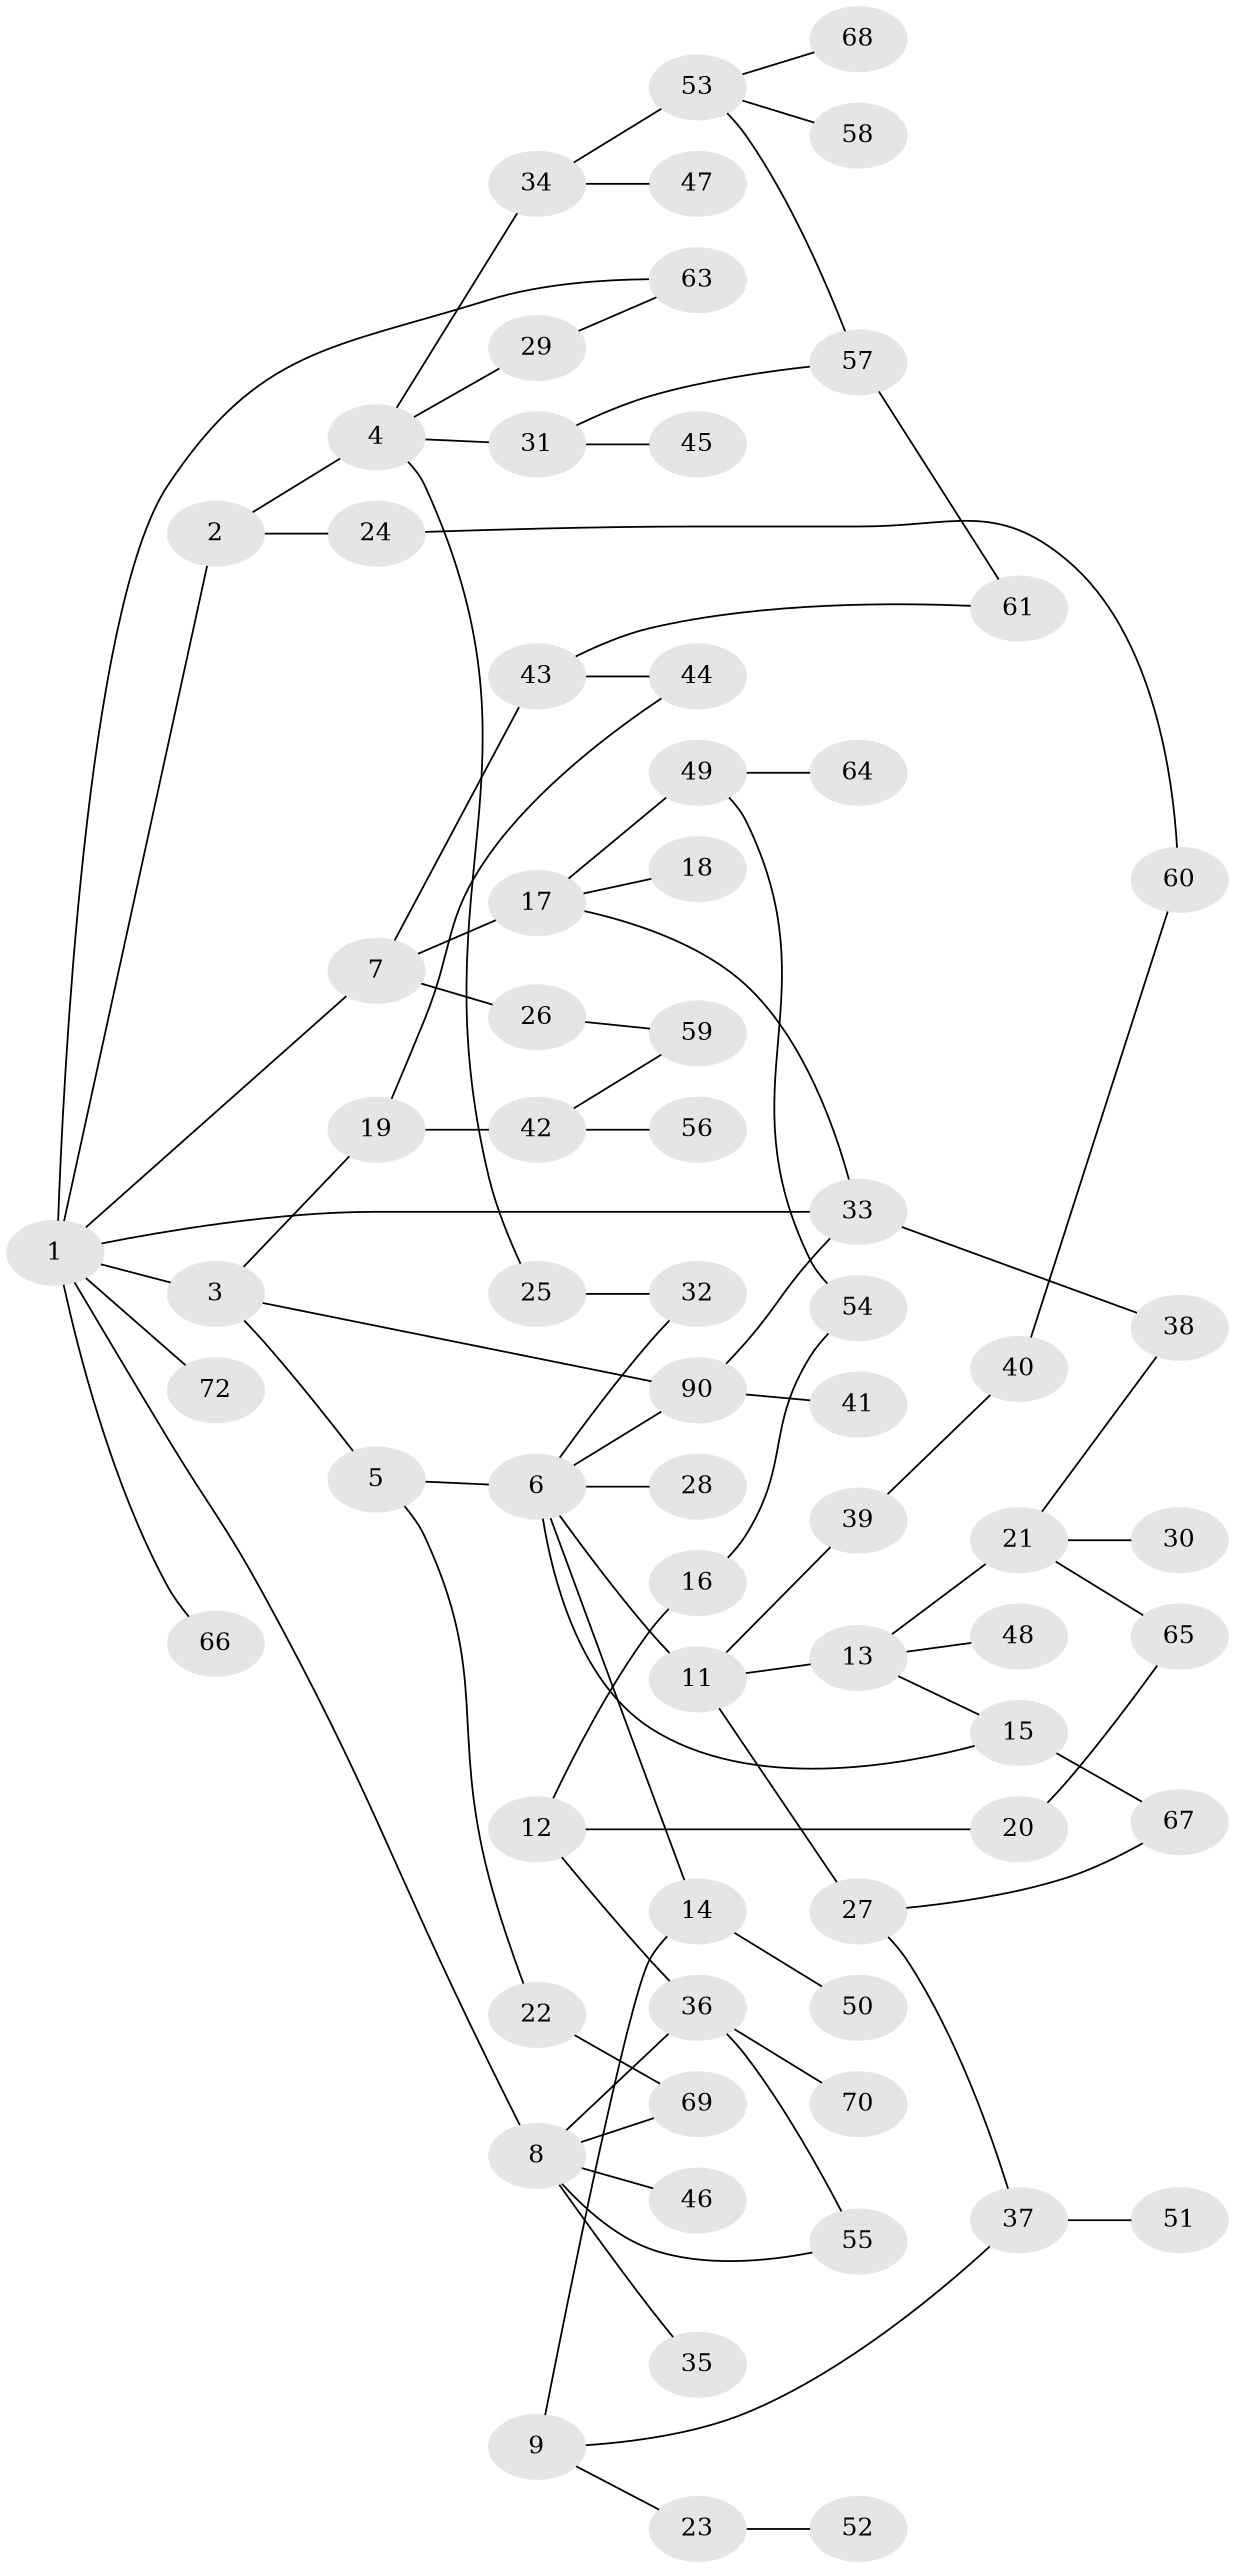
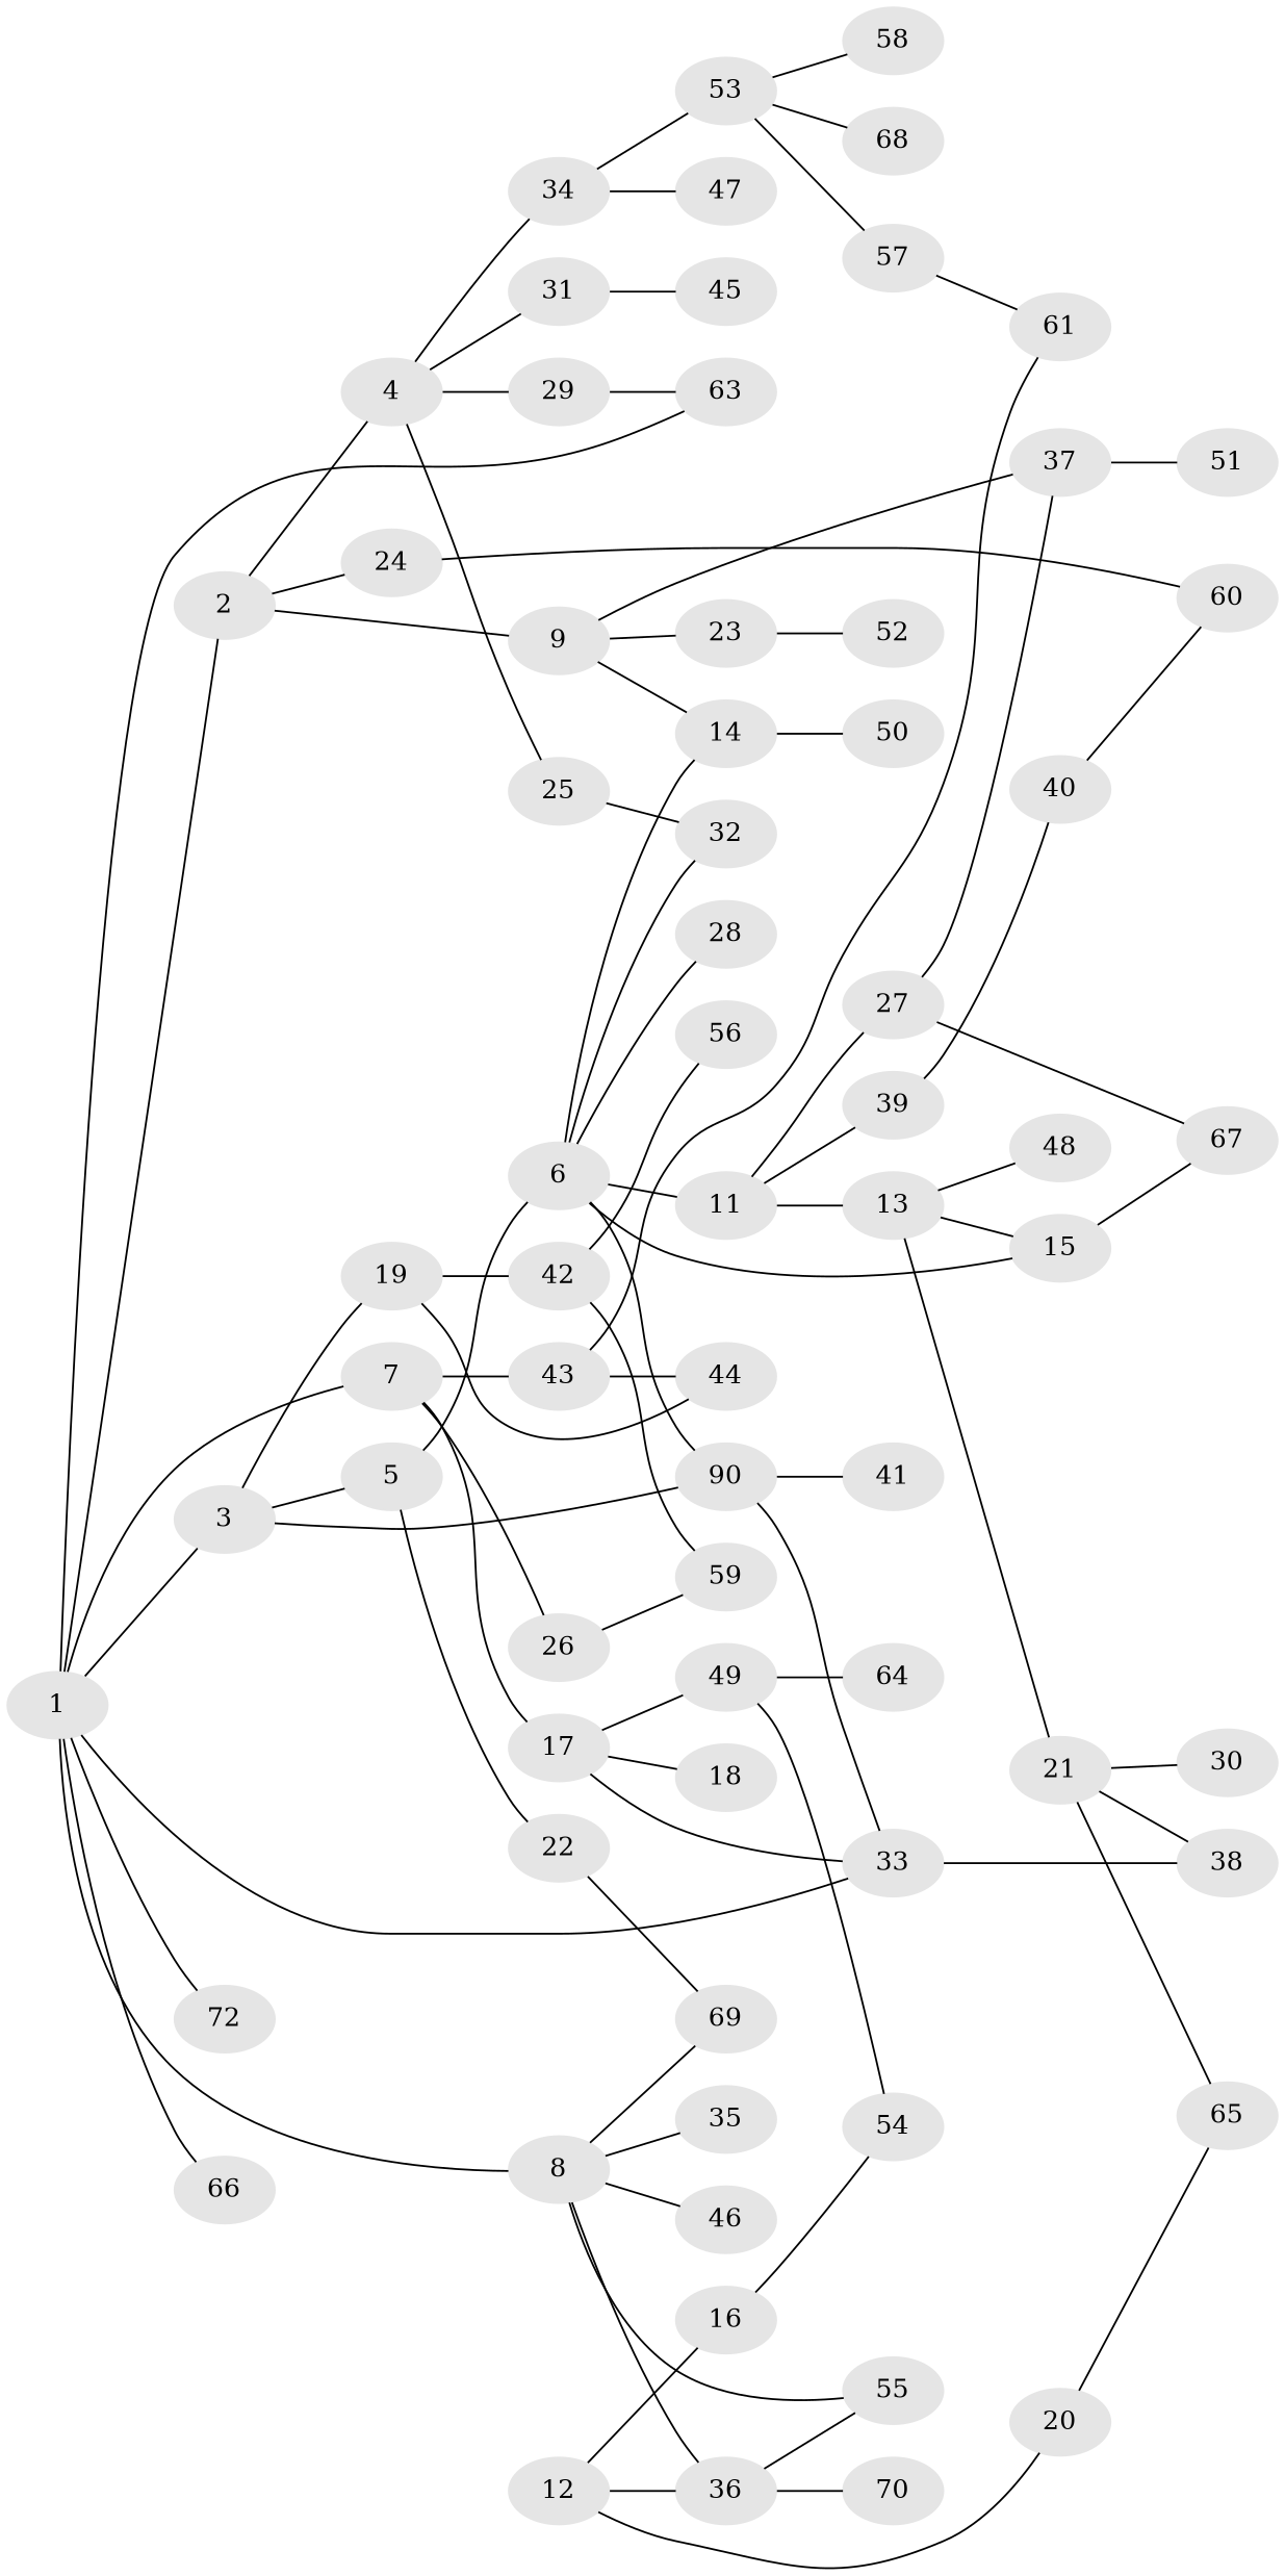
  graph {
    rankdir=LR
    node [color=gray90 style=filled]
    1
    2
    3
    7
    8
    33
    n7 [label=72]
    63
    66
    4
    9
    24
    5
    n14 [label=90]
    19
    17
    26
    43
    35
    36
    46
    55
    69
    38
    25
    29
    31
    34
    14
    23
    37
    60
    6
    22
    41
    42
    44
    32
    45
    57
    47
    53
    11
    15
    28
    13
    27
    39
    12
    16
    20
    50
    67
    18
    49
    59
    61
    70
    52
    51
    21
    48
    40
    54
    65
    30
    64
    56
    58
    68
    1 -- 2
    1 -- 3
    1 -- 7
    1 -- 8
    1 -- 33
    1 -- n7
    1 -- 63
    1 -- 66
    2 -- 4
+   2 -- 9
    2 -- 24
    3 -- 5
    3 -- n14
    3 -- 19
    7 -- 17
    7 -- 26
    7 -- 43
    8 -- 35
    8 -- 36
    8 -- 46
    8 -- 55
    8 -- 69
    33 -- 38
    4 -- 25
    4 -- 29
    4 -- 31
    4 -- 34
    9 -- 14
    9 -- 23
    9 -- 37
    24 -- 60
    5 -- 6
    5 -- 22
    n14 -- 33
    n14 -- 41
    19 -- 42
    19 -- 44
    17 -- 33
    17 -- 18
    17 -- 49
    26 -- 59
    43 -- 44
    43 -- 61
    36 -- 55
    36 -- 70
    25 -- 32
    29 -- 63
    31 -- 45
-   31 -- 57
    34 -- 47
    34 -- 53
    14 -- 50
    23 -- 52
    37 -- 51
    6 -- n14
    6 -- 14
    6 -- 32
    6 -- 11
    6 -- 15
    6 -- 28
    22 -- 69
    42 -- 59
    42 -- 56
    57 -- 61
    53 -- 57
    53 -- 58
    53 -- 68
    11 -- 13
    11 -- 27
    11 -- 39
    15 -- 67
    13 -- 15
    13 -- 21
    13 -- 48
    27 -- 37
    27 -- 67
    39 -- 40
    12 -- 36
    12 -- 16
    12 -- 20
    16 -- 54
    20 -- 65
    49 -- 54
    49 -- 64
    21 -- 38
    21 -- 65
    21 -- 30
    40 -- 60
  }
